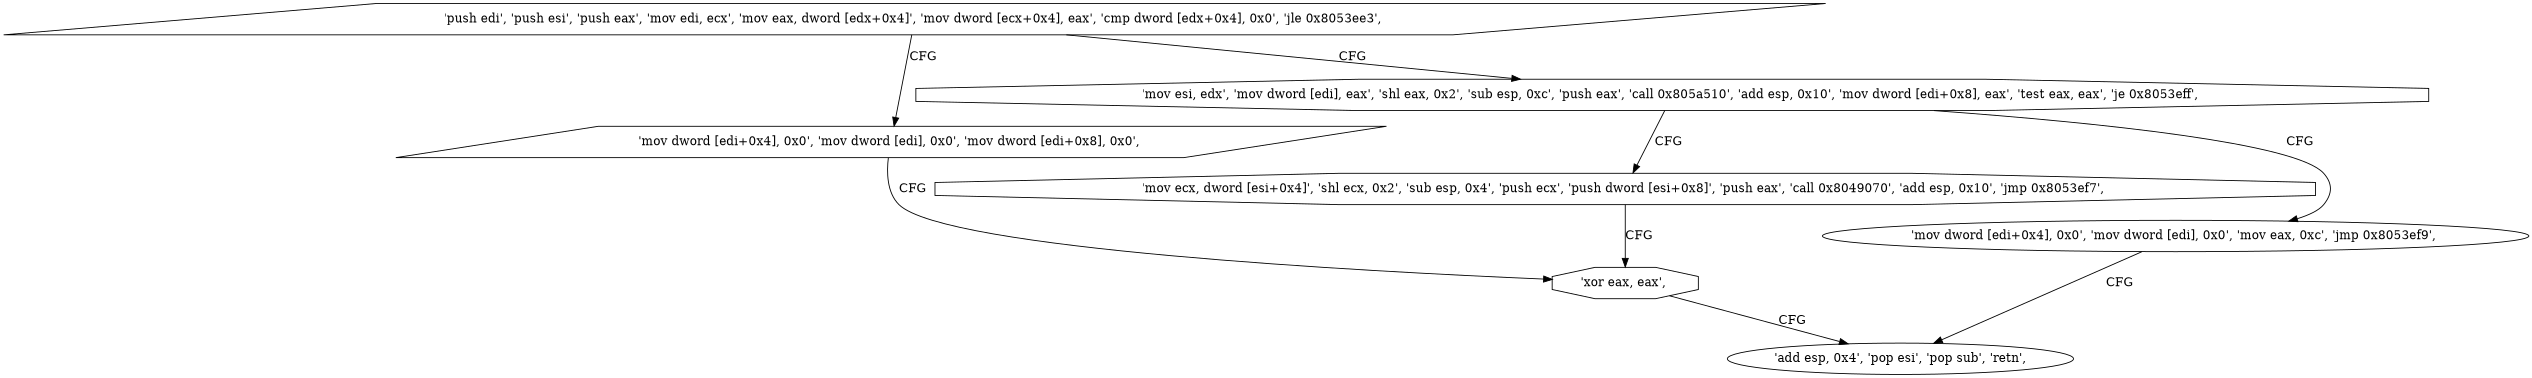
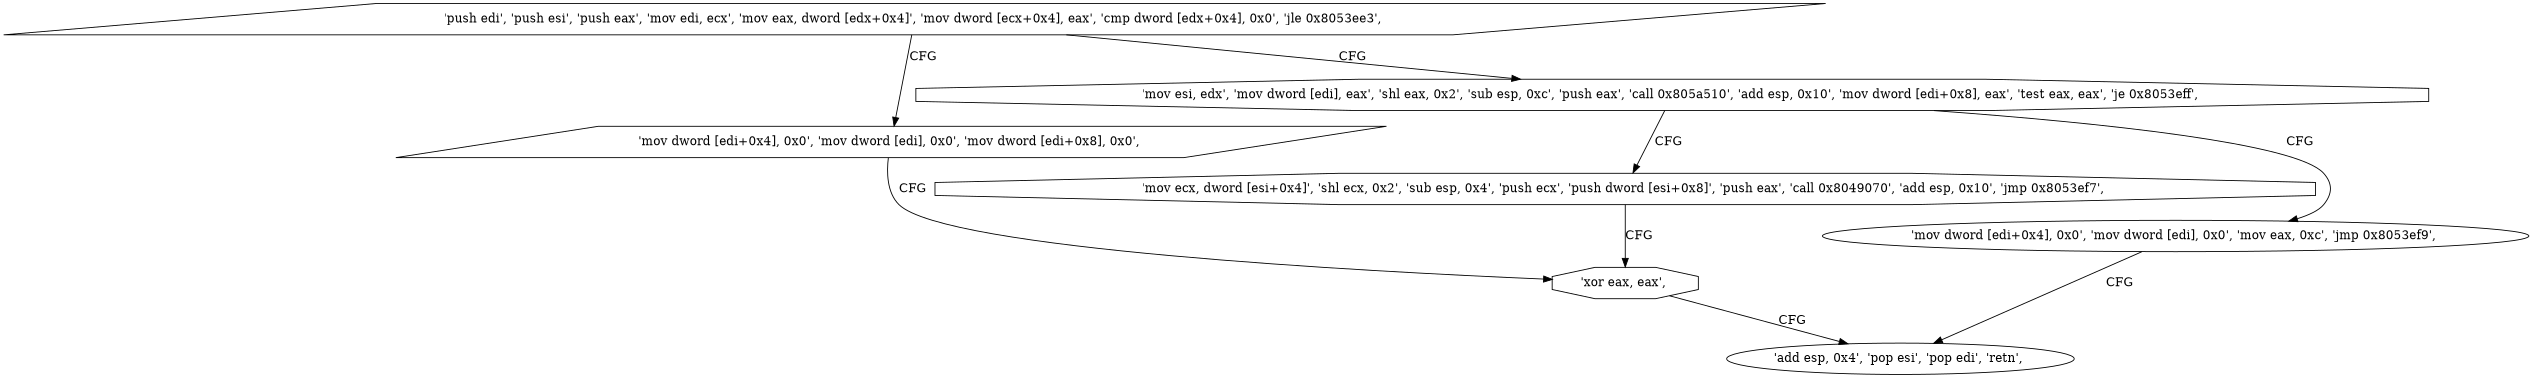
  digraph {
    node [shape=octagon]
    n1 [label="'push edi', 'push esi', 'push eax', 'mov edi, ecx', 'mov eax, dword [edx+0x4]', 'mov dword [ecx+0x4], eax', 'cmp dword [edx+0x4], 0x0', 'jle 0x8053ee3', " shape=parallelogram]
    n2 [label="'mov dword [edi+0x4], 0x0', 'mov dword [edi], 0x0', 'mov dword [edi+0x8], 0x0', " shape=parallelogram]
    n3 [label="'mov esi, edx', 'mov dword [edi], eax', 'shl eax, 0x2', 'sub esp, 0xc', 'push eax', 'call 0x805a510', 'add esp, 0x10', 'mov dword [edi+0x8], eax', 'test eax, eax', 'je 0x8053eff', "]
    n4 [label="'xor eax, eax', "]
    n5 [label="'mov dword [edi+0x4], 0x0', 'mov dword [edi], 0x0', 'mov eax, 0xc', 'jmp 0x8053ef9', " shape=ellipse]
    n6 [label="'mov ecx, dword [esi+0x4]', 'shl ecx, 0x2', 'sub esp, 0x4', 'push ecx', 'push dword [esi+0x8]', 'push eax', 'call 0x8049070', 'add esp, 0x10', 'jmp 0x8053ef7', "]
-   n7 [label="'add esp, 0x4', 'pop esi', 'pop sub', 'retn'," shape=ellipse]
+   n7 [label="'add esp, 0x4', 'pop esi', 'pop edi', 'retn', " shape=ellipse]
    n1 -> n2 [label=CFG]
    n1 -> n3 [label=CFG]
    n2 -> n4 [label=CFG]
    n3 -> n5 [label=CFG]
    n3 -> n6 [label=CFG]
    n4 -> n7 [label=CFG]
    n5 -> n7 [label=CFG]
    n6 -> n4 [label=CFG]
  }
